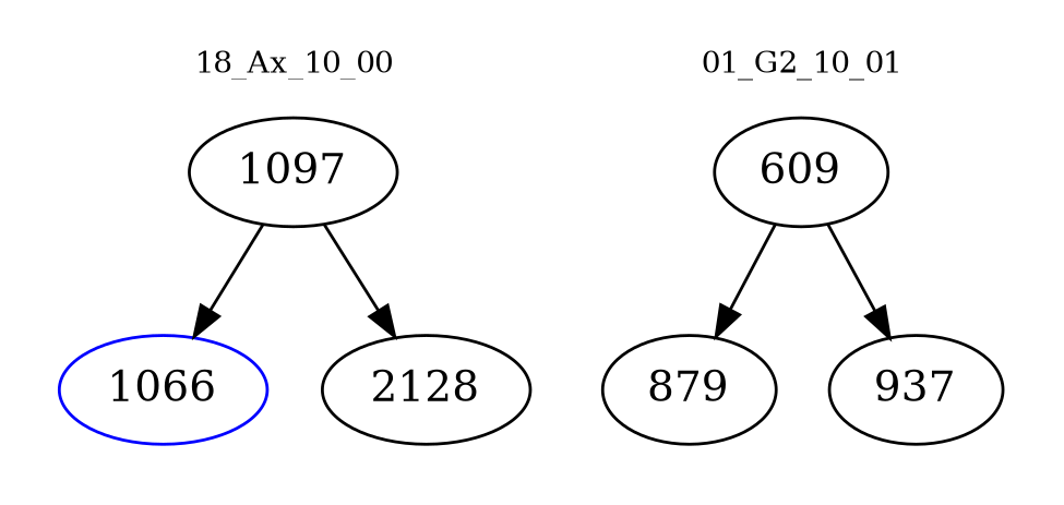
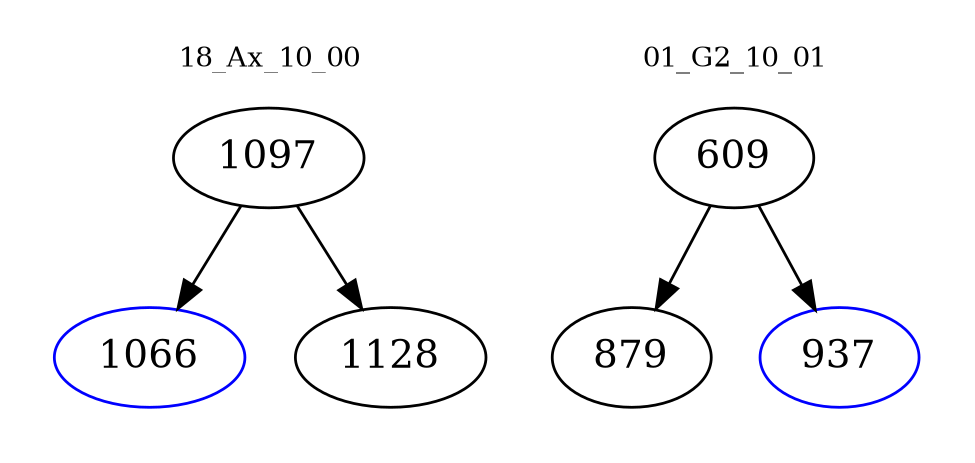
  digraph {
    node [color=black]
    edge [color=black]
    n1 [label=1097]
    n2 [color=blue label=1066]
-   n3 [label=2128]
+   n3 [label=1128]
    n4 [label=609]
    n5 [label=879]
-   n6 [label=937]
+   n6 [color=blue label=937]
    subgraph cluster_1 {
      color=white
      fontsize=10
      label="18_Ax_10_00"
      n1
      n2
      n3
    }
    subgraph cluster_2 {
      color=white
      fontsize=10
      label="01_G2_10_01"
      n4
      n5
      n6
    }
    n1 -> n2
    n1 -> n3
    n4 -> n5
    n4 -> n6
  }
